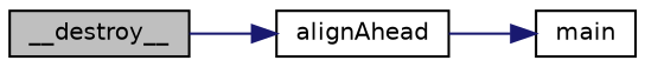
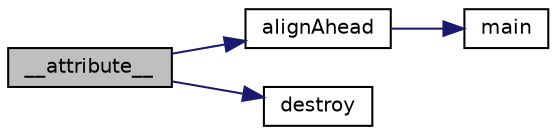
  digraph {
    rankdir=LR
    node [color=black fillcolor=white fontname=Helvetica fontsize=10 shape=record style=filled]
    edge [color=midnightblue fontname=Helvetica fontsize=10 labelfontname=Helvetica labelfontsize=10 style=solid]
-   n1 [fillcolor=grey75 fontcolor=black height=0.2 label=__destroy__ width=0.4]
+   n1 [fillcolor=grey75 fontcolor=black height=0.2 label=__attribute__ width=0.4]
    n2 [height=0.2 label=alignAhead width=0.4]
+   n3 [height=0.2 label=destroy width=0.4]
    n4 [height=0.2 label=main width=0.4]
    n1 -> n2
+   n1 -> n3
    n2 -> n4
  }
